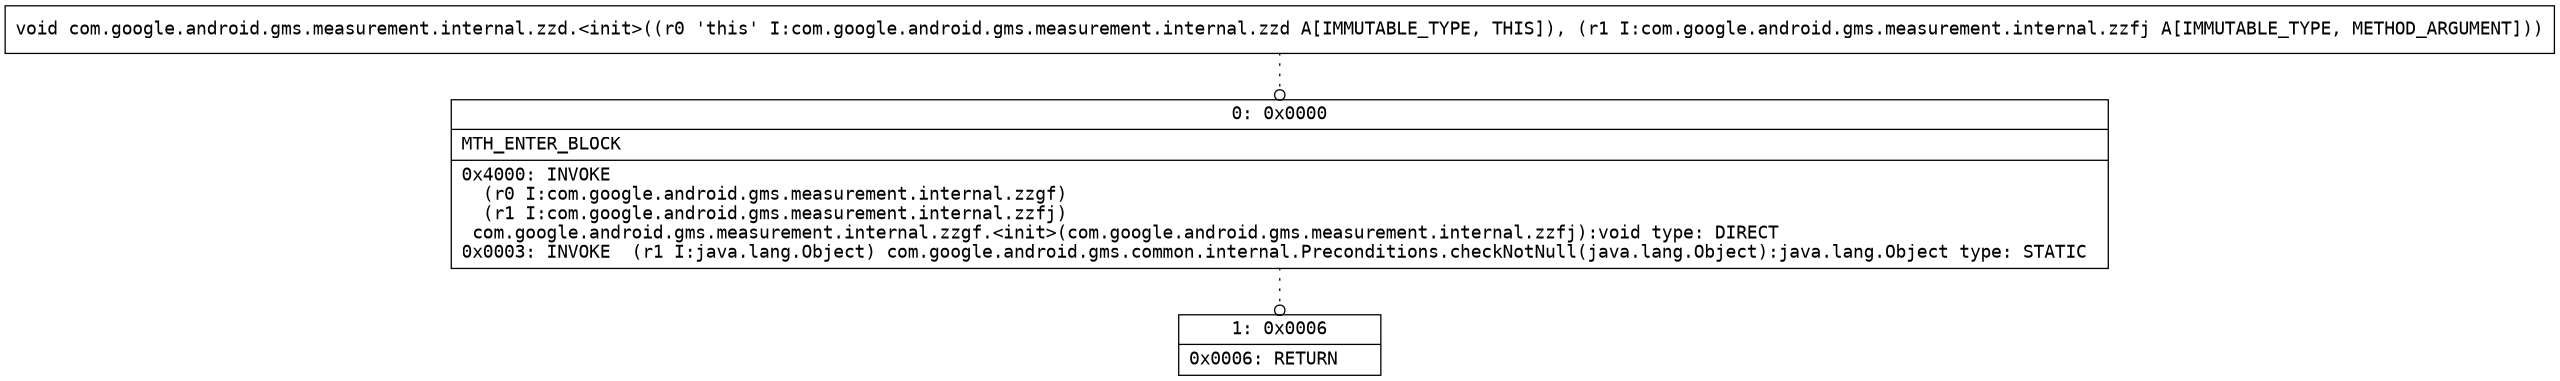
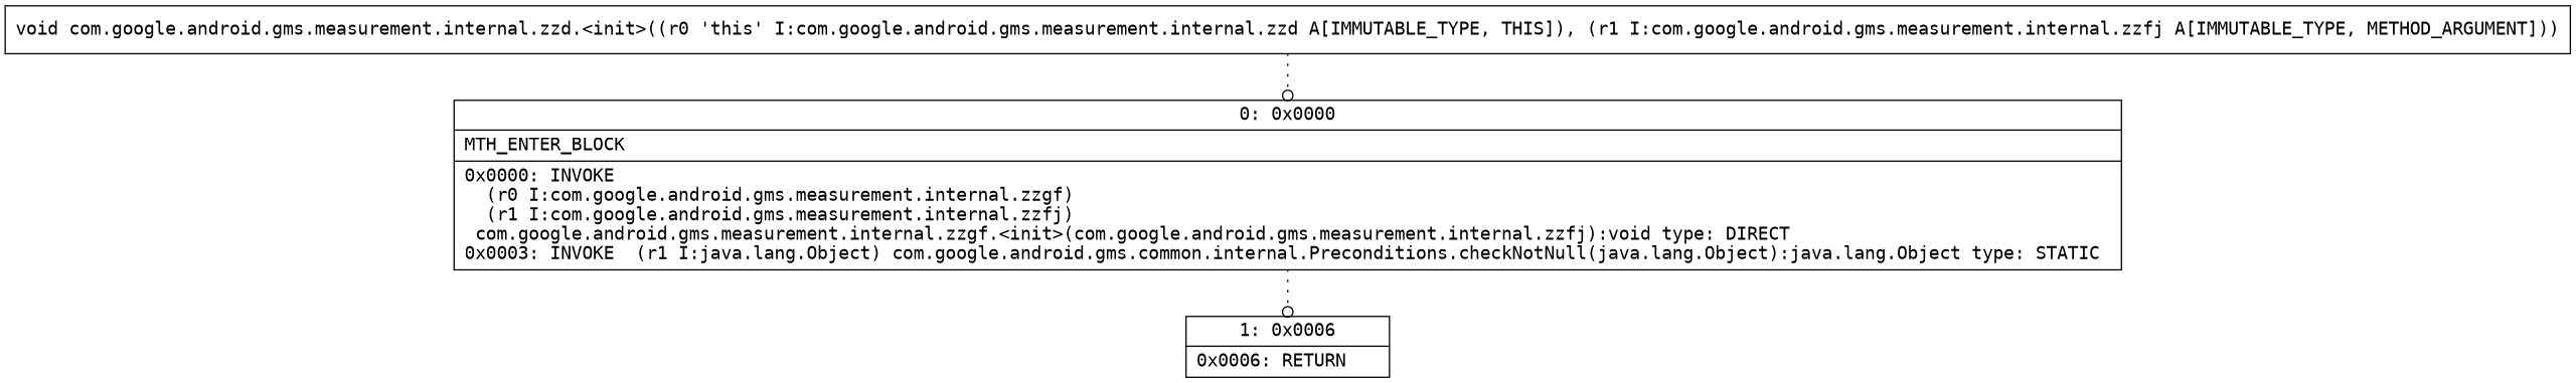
  digraph {
    fontname="DejaVu Sans Mono"
    node [shape=record fontname="DejaVu Sans Mono"]
    edge [style=dotted arrowhead=odot fontname="DejaVu Sans Mono"]
-   n1 [label="{0\:\ 0x0000|MTH_ENTER_BLOCK\l|0x4000: INVOKE  \l  (r0 I:com.google.android.gms.measurement.internal.zzgf)\l  (r1 I:com.google.android.gms.measurement.internal.zzfj)\l com.google.android.gms.measurement.internal.zzgf.\<init\>(com.google.android.gms.measurement.internal.zzfj):void type: DIRECT \l0x0003: INVOKE  (r1 I:java.lang.Object) com.google.android.gms.common.internal.Preconditions.checkNotNull(java.lang.Object):java.lang.Object type: STATIC \l}"]
+   n1 [label="{0\:\ 0x0000|MTH_ENTER_BLOCK\l|0x0000: INVOKE  \l  (r0 I:com.google.android.gms.measurement.internal.zzgf)\l  (r1 I:com.google.android.gms.measurement.internal.zzfj)\l com.google.android.gms.measurement.internal.zzgf.\<init\>(com.google.android.gms.measurement.internal.zzfj):void type: DIRECT \l0x0003: INVOKE  (r1 I:java.lang.Object) com.google.android.gms.common.internal.Preconditions.checkNotNull(java.lang.Object):java.lang.Object type: STATIC \l}"]
    n2 [label="{1\:\ 0x0006|0x0006: RETURN   \l}"]
    n3 [label="{void com.google.android.gms.measurement.internal.zzd.\<init\>((r0 'this' I:com.google.android.gms.measurement.internal.zzd A[IMMUTABLE_TYPE, THIS]), (r1 I:com.google.android.gms.measurement.internal.zzfj A[IMMUTABLE_TYPE, METHOD_ARGUMENT])) }"]
    n1 -> n2
    n3 -> n1
  }
